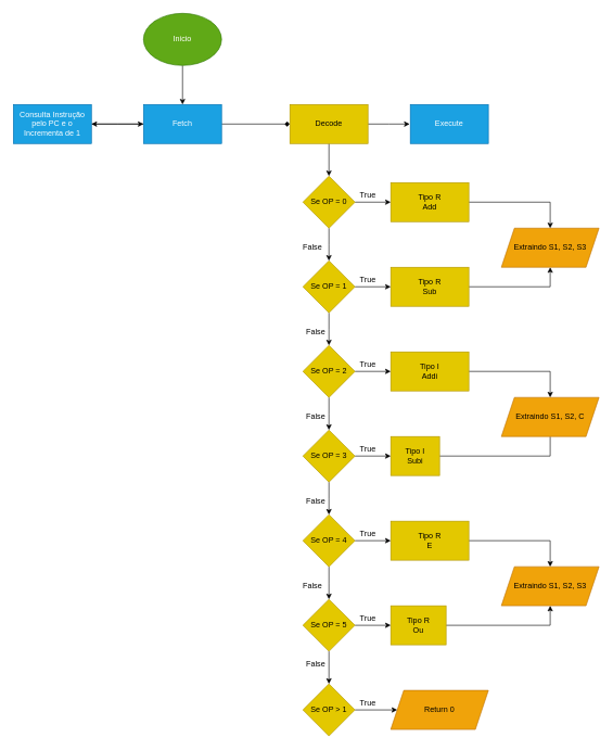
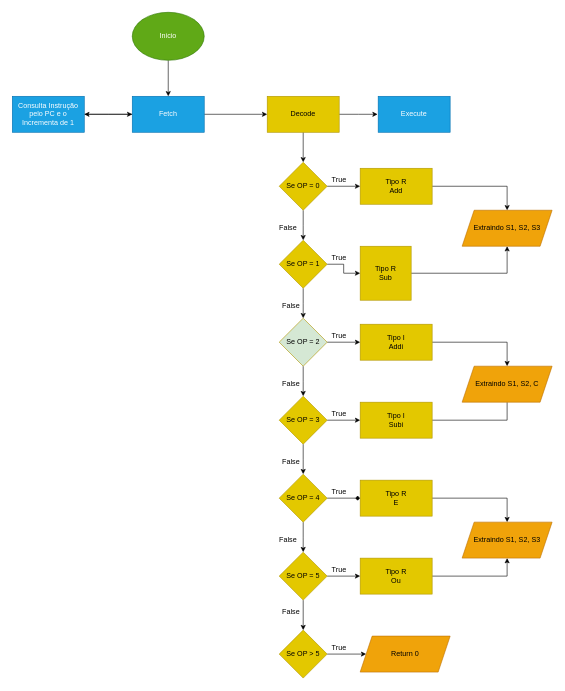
  <mxCell id="0" />
  <mxCell id="1" parent="0" />
  <mxCell id="2" style="edgeStyle=orthogonalEdgeStyle;rounded=0;orthogonalLoop=1;jettySize=auto;html=1;entryX=0.5;entryY=0;entryDx=0;entryDy=0;" edge="1" parent="1" source="3" target="6"><mxGeometry relative="1" as="geometry" /></mxCell>
  <mxCell id="3" value="Inicio" style="ellipse;whiteSpace=wrap;html=1;fillColor=#60a917;strokeColor=#2D7600;fontColor=#ffffff;" vertex="1" parent="1"><mxGeometry x="220" y="20" width="120" height="80" as="geometry" /></mxCell>
- <mxCell id="4" style="edgeStyle=orthogonalEdgeStyle;rounded=0;orthogonalLoop=1;jettySize=auto;html=1;entryX=0;entryY=0.5;entryDx=0;entryDy=0;endArrow=diamond;" edge="1" parent="1" source="6" target="9"><mxGeometry relative="1" as="geometry" /></mxCell>
+ <mxCell id="4" style="edgeStyle=orthogonalEdgeStyle;rounded=0;orthogonalLoop=1;jettySize=auto;html=1;entryX=0;entryY=0.5;entryDx=0;entryDy=0;" edge="1" parent="1" source="6" target="9"><mxGeometry relative="1" as="geometry" /></mxCell>
  <mxCell id="5" style="edgeStyle=orthogonalEdgeStyle;rounded=0;orthogonalLoop=1;jettySize=auto;html=1;" edge="1" parent="1" source="6"><mxGeometry relative="1" as="geometry"><mxPoint x="140" y="190" as="targetPoint" /></mxGeometry></mxCell>
  <mxCell id="6" value="Fetch" style="rounded=0;whiteSpace=wrap;html=1;fillColor=#1ba1e2;strokeColor=#006EAF;fontColor=#ffffff;" vertex="1" parent="1"><mxGeometry x="220" y="160" width="120" height="60" as="geometry" /></mxCell>
  <mxCell id="7" style="edgeStyle=orthogonalEdgeStyle;rounded=0;orthogonalLoop=1;jettySize=auto;html=1;" edge="1" parent="1" source="9"><mxGeometry relative="1" as="geometry"><mxPoint x="629" y="190" as="targetPoint" /></mxGeometry></mxCell>
  <mxCell id="8" style="edgeStyle=orthogonalEdgeStyle;rounded=0;orthogonalLoop=1;jettySize=auto;html=1;entryX=0.5;entryY=0;entryDx=0;entryDy=0;" edge="1" parent="1" source="9" target="12"><mxGeometry relative="1" as="geometry" /></mxCell>
  <mxCell id="9" value="Decode" style="rounded=0;whiteSpace=wrap;html=1;fillColor=#e3c800;strokeColor=#B09500;fontColor=#000000;" vertex="1" parent="1"><mxGeometry x="445" y="160" width="120" height="60" as="geometry" /></mxCell>
  <mxCell id="10" style="edgeStyle=orthogonalEdgeStyle;rounded=0;orthogonalLoop=1;jettySize=auto;html=1;entryX=0.5;entryY=0;entryDx=0;entryDy=0;" edge="1" parent="1" source="12"><mxGeometry relative="1" as="geometry"><mxPoint x="505" y="400" as="targetPoint" /></mxGeometry></mxCell>
  <mxCell id="11" style="edgeStyle=orthogonalEdgeStyle;rounded=0;orthogonalLoop=1;jettySize=auto;html=1;" edge="1" parent="1" source="12" target="15"><mxGeometry relative="1" as="geometry" /></mxCell>
  <mxCell id="12" value="Se OP = 0" style="rhombus;whiteSpace=wrap;html=1;fillColor=#e3c800;strokeColor=#B09500;fontColor=#000000;" vertex="1" parent="1"><mxGeometry x="465" y="270" width="80" height="80" as="geometry" /></mxCell>
  <mxCell id="13" value="Extraindo S1, S2, S3" style="shape=parallelogram;perimeter=parallelogramPerimeter;whiteSpace=wrap;html=1;fixedSize=1;fillColor=#f0a30a;strokeColor=#BD7000;fontColor=#000000;" vertex="1" parent="1"><mxGeometry x="770" y="350" width="150" height="60" as="geometry" /></mxCell>
  <mxCell id="14" style="edgeStyle=orthogonalEdgeStyle;rounded=0;orthogonalLoop=1;jettySize=auto;html=1;" edge="1" parent="1" source="15" target="13"><mxGeometry relative="1" as="geometry"><Array as="points"><mxPoint x="845" y="310" /></Array></mxGeometry></mxCell>
  <mxCell id="15" value="Tipo R&lt;br&gt;Add" style="rounded=0;whiteSpace=wrap;html=1;fillColor=#e3c800;strokeColor=#B09500;fontColor=#000000;" vertex="1" parent="1"><mxGeometry x="600" y="280" width="120" height="60" as="geometry" /></mxCell>
  <mxCell id="16" style="edgeStyle=orthogonalEdgeStyle;rounded=0;orthogonalLoop=1;jettySize=auto;html=1;entryX=0.5;entryY=0;entryDx=0;entryDy=0;" edge="1" parent="1" source="18"><mxGeometry relative="1" as="geometry"><mxPoint x="505" y="530" as="targetPoint" /></mxGeometry></mxCell>
  <mxCell id="17" style="edgeStyle=orthogonalEdgeStyle;rounded=0;orthogonalLoop=1;jettySize=auto;html=1;entryX=0;entryY=0.5;entryDx=0;entryDy=0;" edge="1" parent="1" source="18" target="20"><mxGeometry relative="1" as="geometry" /></mxCell>
  <mxCell id="18" value="Se OP = 1" style="rhombus;whiteSpace=wrap;html=1;fillColor=#e3c800;strokeColor=#B09500;fontColor=#000000;" vertex="1" parent="1"><mxGeometry x="465" y="400" width="80" height="80" as="geometry" /></mxCell>
  <mxCell id="19" style="edgeStyle=orthogonalEdgeStyle;rounded=0;orthogonalLoop=1;jettySize=auto;html=1;entryX=0.5;entryY=1;entryDx=0;entryDy=0;" edge="1" parent="1" source="20" target="13"><mxGeometry relative="1" as="geometry" /></mxCell>
- <mxCell id="20" value="Tipo R&lt;br&gt;Sub" style="rounded=0;whiteSpace=wrap;html=1;fillColor=#e3c800;strokeColor=#B09500;fontColor=#000000;" vertex="1" parent="1"><mxGeometry x="600" y="410" width="120" height="60" as="geometry" /></mxCell>
+ <mxCell id="20" value="Tipo R&lt;br&gt;Sub" style="rounded=0;whiteSpace=wrap;html=1;fillColor=#e3c800;strokeColor=#B09500;fontColor=#000000;" vertex="1" parent="1"><mxGeometry x="600" y="410" width="85" height="90" as="geometry" /></mxCell>
  <mxCell id="21" style="edgeStyle=orthogonalEdgeStyle;rounded=0;orthogonalLoop=1;jettySize=auto;html=1;entryX=0.5;entryY=0;entryDx=0;entryDy=0;" edge="1" parent="1" source="23"><mxGeometry relative="1" as="geometry"><mxPoint x="505" y="660" as="targetPoint" /></mxGeometry></mxCell>
  <mxCell id="22" style="edgeStyle=orthogonalEdgeStyle;rounded=0;orthogonalLoop=1;jettySize=auto;html=1;" edge="1" parent="1" source="23" target="25"><mxGeometry relative="1" as="geometry" /></mxCell>
- <mxCell id="23" value="Se OP = 2" style="rhombus;whiteSpace=wrap;html=1;fillColor=#e3c800;strokeColor=#B09500;fontColor=#000000;" vertex="1" parent="1"><mxGeometry x="465" y="530" width="80" height="80" as="geometry" /></mxCell>
+ <mxCell id="23" value="Se OP = 2" style="rhombus;whiteSpace=wrap;html=1;fillColor=#d5e8d4;strokeColor=#B09500;fontColor=#000000;" vertex="1" parent="1"><mxGeometry x="465" y="530" width="80" height="80" as="geometry" /></mxCell>
  <mxCell id="24" style="edgeStyle=orthogonalEdgeStyle;rounded=0;orthogonalLoop=1;jettySize=auto;html=1;" edge="1" parent="1" source="25"><mxGeometry relative="1" as="geometry"><mxPoint x="845" y="610" as="targetPoint" /><Array as="points"><mxPoint x="845" y="570" /></Array></mxGeometry></mxCell>
  <mxCell id="25" value="Tipo I&lt;br&gt;Addi" style="rounded=0;whiteSpace=wrap;html=1;fillColor=#e3c800;strokeColor=#B09500;fontColor=#000000;" vertex="1" parent="1"><mxGeometry x="600" y="540" width="120" height="60" as="geometry" /></mxCell>
  <mxCell id="26" style="edgeStyle=orthogonalEdgeStyle;rounded=0;orthogonalLoop=1;jettySize=auto;html=1;entryX=0.5;entryY=0;entryDx=0;entryDy=0;" edge="1" parent="1" source="28"><mxGeometry relative="1" as="geometry"><mxPoint x="505" y="790" as="targetPoint" /></mxGeometry></mxCell>
  <mxCell id="27" style="edgeStyle=orthogonalEdgeStyle;rounded=0;orthogonalLoop=1;jettySize=auto;html=1;entryX=0;entryY=0.5;entryDx=0;entryDy=0;" edge="1" parent="1" source="28" target="30"><mxGeometry relative="1" as="geometry" /></mxCell>
  <mxCell id="28" value="Se OP = 3" style="rhombus;whiteSpace=wrap;html=1;fillColor=#e3c800;strokeColor=#B09500;fontColor=#000000;" vertex="1" parent="1"><mxGeometry x="465" y="660" width="80" height="80" as="geometry" /></mxCell>
  <mxCell id="29" style="edgeStyle=orthogonalEdgeStyle;rounded=0;orthogonalLoop=1;jettySize=auto;html=1;entryX=0.5;entryY=1;entryDx=0;entryDy=0;endArrow=none;" edge="1" parent="1" source="30" target="31"><mxGeometry relative="1" as="geometry"><mxPoint x="850" y="700" as="targetPoint" /></mxGeometry></mxCell>
- <mxCell id="30" value="Tipo I&lt;br&gt;Subi" style="rounded=0;whiteSpace=wrap;html=1;fillColor=#e3c800;strokeColor=#B09500;fontColor=#000000;" vertex="1" parent="1"><mxGeometry x="600" y="670" width="75" height="60" as="geometry" /></mxCell>
+ <mxCell id="30" value="Tipo I&lt;br&gt;Subi" style="rounded=0;whiteSpace=wrap;html=1;fillColor=#e3c800;strokeColor=#B09500;fontColor=#000000;" vertex="1" parent="1"><mxGeometry x="600" y="670" width="120" height="60" as="geometry" /></mxCell>
  <mxCell id="31" value="Extraindo S1, S2, C" style="shape=parallelogram;perimeter=parallelogramPerimeter;whiteSpace=wrap;html=1;fixedSize=1;fillColor=#f0a30a;strokeColor=#BD7000;fontColor=#000000;" vertex="1" parent="1"><mxGeometry x="770" y="610" width="150" height="60" as="geometry" /></mxCell>
  <mxCell id="32" style="edgeStyle=orthogonalEdgeStyle;rounded=0;orthogonalLoop=1;jettySize=auto;html=1;entryX=0.5;entryY=0;entryDx=0;entryDy=0;" edge="1" parent="1" source="34"><mxGeometry relative="1" as="geometry"><mxPoint x="505" y="920" as="targetPoint" /></mxGeometry></mxCell>
- <mxCell id="33" style="edgeStyle=orthogonalEdgeStyle;rounded=0;orthogonalLoop=1;jettySize=auto;html=1;" edge="1" parent="1" source="34" target="36"><mxGeometry relative="1" as="geometry" /></mxCell>
+ <mxCell id="33" style="edgeStyle=orthogonalEdgeStyle;rounded=0;orthogonalLoop=1;jettySize=auto;html=1;endArrow=diamond;" edge="1" parent="1" source="34" target="36"><mxGeometry relative="1" as="geometry" /></mxCell>
  <mxCell id="34" value="Se OP = 4" style="rhombus;whiteSpace=wrap;html=1;fillColor=#e3c800;strokeColor=#B09500;fontColor=#000000;" vertex="1" parent="1"><mxGeometry x="465" y="790" width="80" height="80" as="geometry" /></mxCell>
  <mxCell id="35" style="edgeStyle=orthogonalEdgeStyle;rounded=0;orthogonalLoop=1;jettySize=auto;html=1;" edge="1" parent="1" source="36"><mxGeometry relative="1" as="geometry"><mxPoint x="845" y="870" as="targetPoint" /><Array as="points"><mxPoint x="845" y="830" /></Array></mxGeometry></mxCell>
  <mxCell id="36" value="Tipo R&lt;br&gt;E" style="rounded=0;whiteSpace=wrap;html=1;fillColor=#e3c800;strokeColor=#B09500;fontColor=#000000;" vertex="1" parent="1"><mxGeometry x="600" y="800" width="120" height="60" as="geometry" /></mxCell>
  <mxCell id="37" style="edgeStyle=orthogonalEdgeStyle;rounded=0;orthogonalLoop=1;jettySize=auto;html=1;entryX=0;entryY=0.5;entryDx=0;entryDy=0;" edge="1" parent="1" source="39" target="41"><mxGeometry relative="1" as="geometry" /></mxCell>
  <mxCell id="38" style="edgeStyle=orthogonalEdgeStyle;rounded=0;orthogonalLoop=1;jettySize=auto;html=1;entryX=0.5;entryY=0;entryDx=0;entryDy=0;" edge="1" parent="1" source="39" target="47"><mxGeometry relative="1" as="geometry" /></mxCell>
  <mxCell id="39" value="Se OP = 5" style="rhombus;whiteSpace=wrap;html=1;fillColor=#e3c800;strokeColor=#B09500;fontColor=#000000;" vertex="1" parent="1"><mxGeometry x="465" y="920" width="80" height="80" as="geometry" /></mxCell>
  <mxCell id="40" style="edgeStyle=orthogonalEdgeStyle;rounded=0;orthogonalLoop=1;jettySize=auto;html=1;entryX=0.5;entryY=1;entryDx=0;entryDy=0;" edge="1" parent="1" source="41" target="42"><mxGeometry relative="1" as="geometry"><mxPoint x="850" y="960" as="targetPoint" /></mxGeometry></mxCell>
- <mxCell id="41" value="Tipo R&lt;br&gt;Ou" style="rounded=0;whiteSpace=wrap;html=1;fillColor=#e3c800;strokeColor=#B09500;fontColor=#000000;" vertex="1" parent="1"><mxGeometry x="600" y="930" width="85" height="60" as="geometry" /></mxCell>
+ <mxCell id="41" value="Tipo R&lt;br&gt;Ou" style="rounded=0;whiteSpace=wrap;html=1;fillColor=#e3c800;strokeColor=#B09500;fontColor=#000000;" vertex="1" parent="1"><mxGeometry x="600" y="930" width="120" height="60" as="geometry" /></mxCell>
  <mxCell id="42" value="Extraindo S1, S2, S3" style="shape=parallelogram;perimeter=parallelogramPerimeter;whiteSpace=wrap;html=1;fixedSize=1;fillColor=#f0a30a;strokeColor=#BD7000;fontColor=#000000;" vertex="1" parent="1"><mxGeometry x="770" y="870" width="150" height="60" as="geometry" /></mxCell>
  <mxCell id="43" value="Execute" style="rounded=0;whiteSpace=wrap;html=1;fillColor=#1ba1e2;strokeColor=#006EAF;fontColor=#ffffff;" vertex="1" parent="1"><mxGeometry x="630" y="160" width="120" height="60" as="geometry" /></mxCell>
  <mxCell id="44" style="edgeStyle=orthogonalEdgeStyle;rounded=0;orthogonalLoop=1;jettySize=auto;html=1;entryX=0;entryY=0.5;entryDx=0;entryDy=0;" edge="1" parent="1" source="45" target="6"><mxGeometry relative="1" as="geometry" /></mxCell>
  <mxCell id="45" value="Consulta Instrução pelo PC e o Incrementa de 1" style="rounded=0;whiteSpace=wrap;html=1;fillColor=#1ba1e2;strokeColor=#006EAF;fontColor=#ffffff;" vertex="1" parent="1"><mxGeometry x="20" y="160" width="120" height="60" as="geometry" /></mxCell>
  <mxCell id="46" style="edgeStyle=orthogonalEdgeStyle;rounded=0;orthogonalLoop=1;jettySize=auto;html=1;" edge="1" parent="1" source="47" target="61"><mxGeometry relative="1" as="geometry" /></mxCell>
- <mxCell id="47" value="Se OP &amp;gt; 1" style="rhombus;whiteSpace=wrap;html=1;fillColor=#e3c800;strokeColor=#B09500;fontColor=#000000;" vertex="1" parent="1"><mxGeometry x="465" y="1050" width="80" height="80" as="geometry" /></mxCell>
+ <mxCell id="47" value="Se OP &amp;gt; 5" style="rhombus;whiteSpace=wrap;html=1;fillColor=#e3c800;strokeColor=#B09500;fontColor=#000000;" vertex="1" parent="1"><mxGeometry x="465" y="1050" width="80" height="80" as="geometry" /></mxCell>
  <mxCell id="48" value="True" style="text;html=1;strokeColor=none;fillColor=none;align=center;verticalAlign=middle;whiteSpace=wrap;rounded=0;" vertex="1" parent="1"><mxGeometry x="545" y="940" width="40" height="20" as="geometry" /></mxCell>
  <mxCell id="49" value="False" style="text;html=1;strokeColor=none;fillColor=none;align=center;verticalAlign=middle;whiteSpace=wrap;rounded=0;" vertex="1" parent="1"><mxGeometry x="460" y="890" width="40" height="20" as="geometry" /></mxCell>
  <mxCell id="50" value="True" style="text;html=1;strokeColor=none;fillColor=none;align=center;verticalAlign=middle;whiteSpace=wrap;rounded=0;" vertex="1" parent="1"><mxGeometry x="545" y="810" width="40" height="20" as="geometry" /></mxCell>
  <mxCell id="51" value="True" style="text;html=1;strokeColor=none;fillColor=none;align=center;verticalAlign=middle;whiteSpace=wrap;rounded=0;" vertex="1" parent="1"><mxGeometry x="545" y="680" width="40" height="20" as="geometry" /></mxCell>
  <mxCell id="52" value="True" style="text;html=1;strokeColor=none;fillColor=none;align=center;verticalAlign=middle;whiteSpace=wrap;rounded=0;" vertex="1" parent="1"><mxGeometry x="545" y="550" width="40" height="20" as="geometry" /></mxCell>
  <mxCell id="53" value="True" style="text;html=1;strokeColor=none;fillColor=none;align=center;verticalAlign=middle;whiteSpace=wrap;rounded=0;" vertex="1" parent="1"><mxGeometry x="545" y="420" width="40" height="20" as="geometry" /></mxCell>
  <mxCell id="54" value="True" style="text;html=1;strokeColor=none;fillColor=none;align=center;verticalAlign=middle;whiteSpace=wrap;rounded=0;" vertex="1" parent="1"><mxGeometry x="545" y="290" width="40" height="20" as="geometry" /></mxCell>
  <mxCell id="55" value="False" style="text;html=1;strokeColor=none;fillColor=none;align=center;verticalAlign=middle;whiteSpace=wrap;rounded=0;" vertex="1" parent="1"><mxGeometry x="465" y="760" width="40" height="20" as="geometry" /></mxCell>
  <mxCell id="56" value="False" style="text;html=1;strokeColor=none;fillColor=none;align=center;verticalAlign=middle;whiteSpace=wrap;rounded=0;" vertex="1" parent="1"><mxGeometry x="465" y="630" width="40" height="20" as="geometry" /></mxCell>
  <mxCell id="57" value="False" style="text;html=1;strokeColor=none;fillColor=none;align=center;verticalAlign=middle;whiteSpace=wrap;rounded=0;" vertex="1" parent="1"><mxGeometry x="465" y="500" width="40" height="20" as="geometry" /></mxCell>
  <mxCell id="58" value="False" style="text;html=1;strokeColor=none;fillColor=none;align=center;verticalAlign=middle;whiteSpace=wrap;rounded=0;" vertex="1" parent="1"><mxGeometry x="460" y="370" width="40" height="20" as="geometry" /></mxCell>
  <mxCell id="59" value="False" style="text;html=1;strokeColor=none;fillColor=none;align=center;verticalAlign=middle;whiteSpace=wrap;rounded=0;" vertex="1" parent="1"><mxGeometry x="465" y="1010" width="40" height="20" as="geometry" /></mxCell>
  <mxCell id="60" value="True" style="text;html=1;strokeColor=none;fillColor=none;align=center;verticalAlign=middle;whiteSpace=wrap;rounded=0;" vertex="1" parent="1"><mxGeometry x="545" y="1070" width="40" height="20" as="geometry" /></mxCell>
  <mxCell id="61" value="Return 0" style="shape=parallelogram;perimeter=parallelogramPerimeter;whiteSpace=wrap;html=1;fixedSize=1;fillColor=#f0a30a;strokeColor=#BD7000;fontColor=#000000;" vertex="1" parent="1"><mxGeometry x="600" y="1060" width="150" height="60" as="geometry" /></mxCell>
